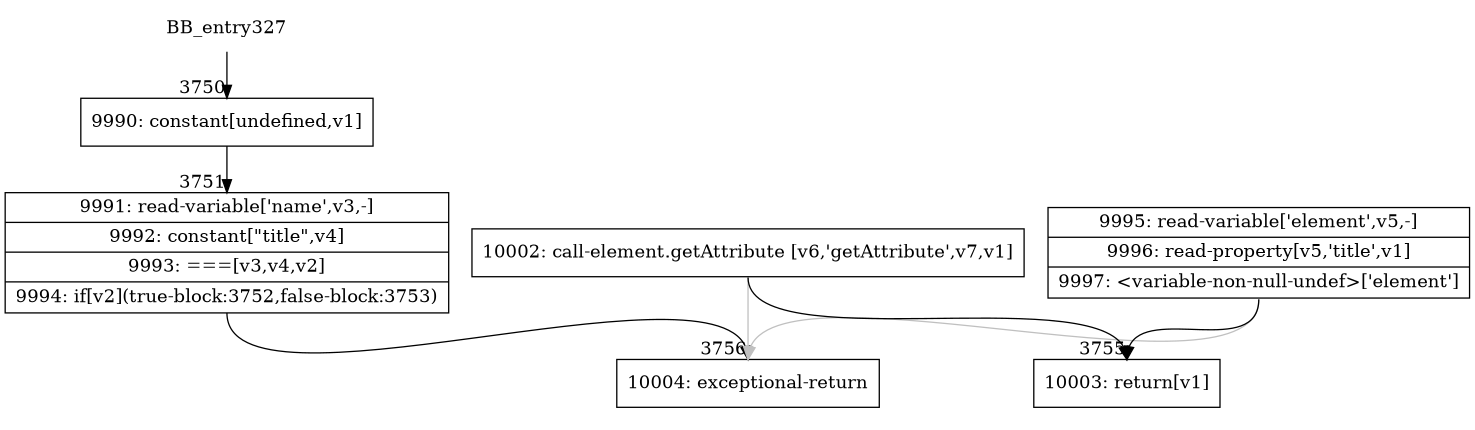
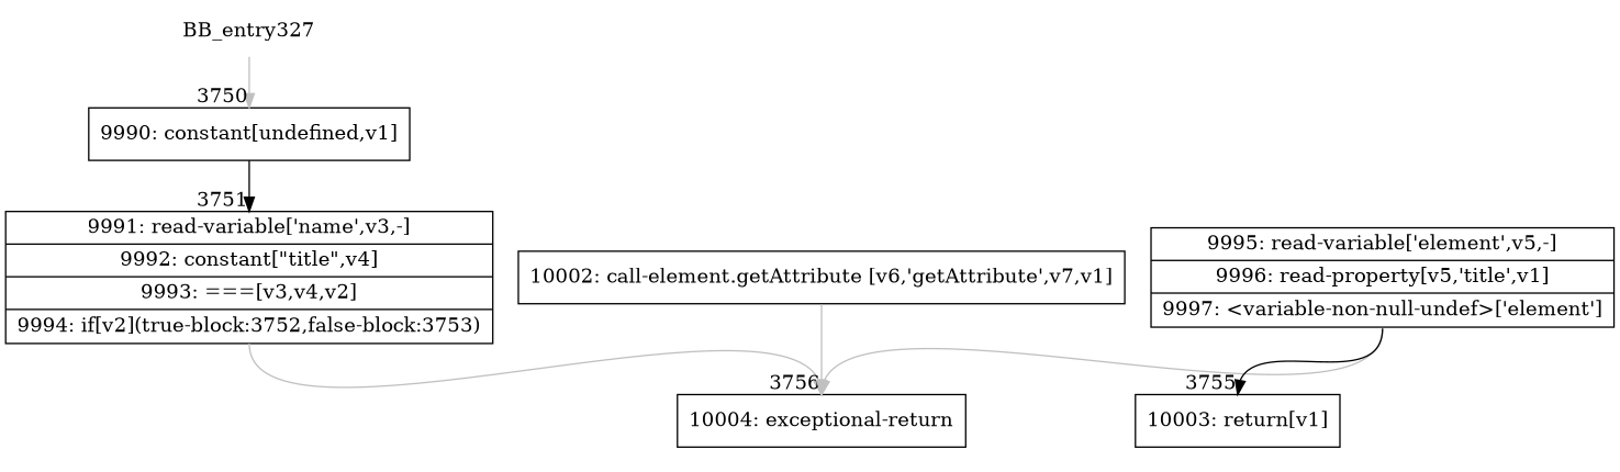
  digraph {
    rankdir=TD
    node [shape=record]
    edge [headport=n tailport=s]
    n1 [label=BB_entry327 shape=none]
    n2 [label="{9990: constant[undefined,v1]}"]
    n3 [label="{9991: read-variable['name',v3,-]|9992: constant[\"title\",v4]|9993: ===[v3,v4,v2]|9994: if[v2](true-block:3752,false-block:3753)}"]
    n4 [label="{10004: exceptional-return}"]
    n5 [label="{9995: read-variable['element',v5,-]|9996: read-property[v5,'title',v1]|9997: \<variable-non-null-undef\>['element']}"]
    n6 [label="{10003: return[v1]}"]
    n7 [label="{10002: call-element.getAttribute [v6,'getAttribute',v7,v1]}"]
-   n1 -> n2 [headlabel="    3750"]
+   n1 -> n2 [headlabel="    3750" color=gray]
    n2 -> n3 [headlabel="      3751"]
-   n3 -> n4 [color=black headlabel="      3756"]
+   n3 -> n4 [color=gray headlabel="      3756"]
    n5 -> n4 [color=gray]
    n5 -> n6 [headlabel="      3755"]
    n7 -> n4 [color=gray]
-   n7 -> n6
  }
